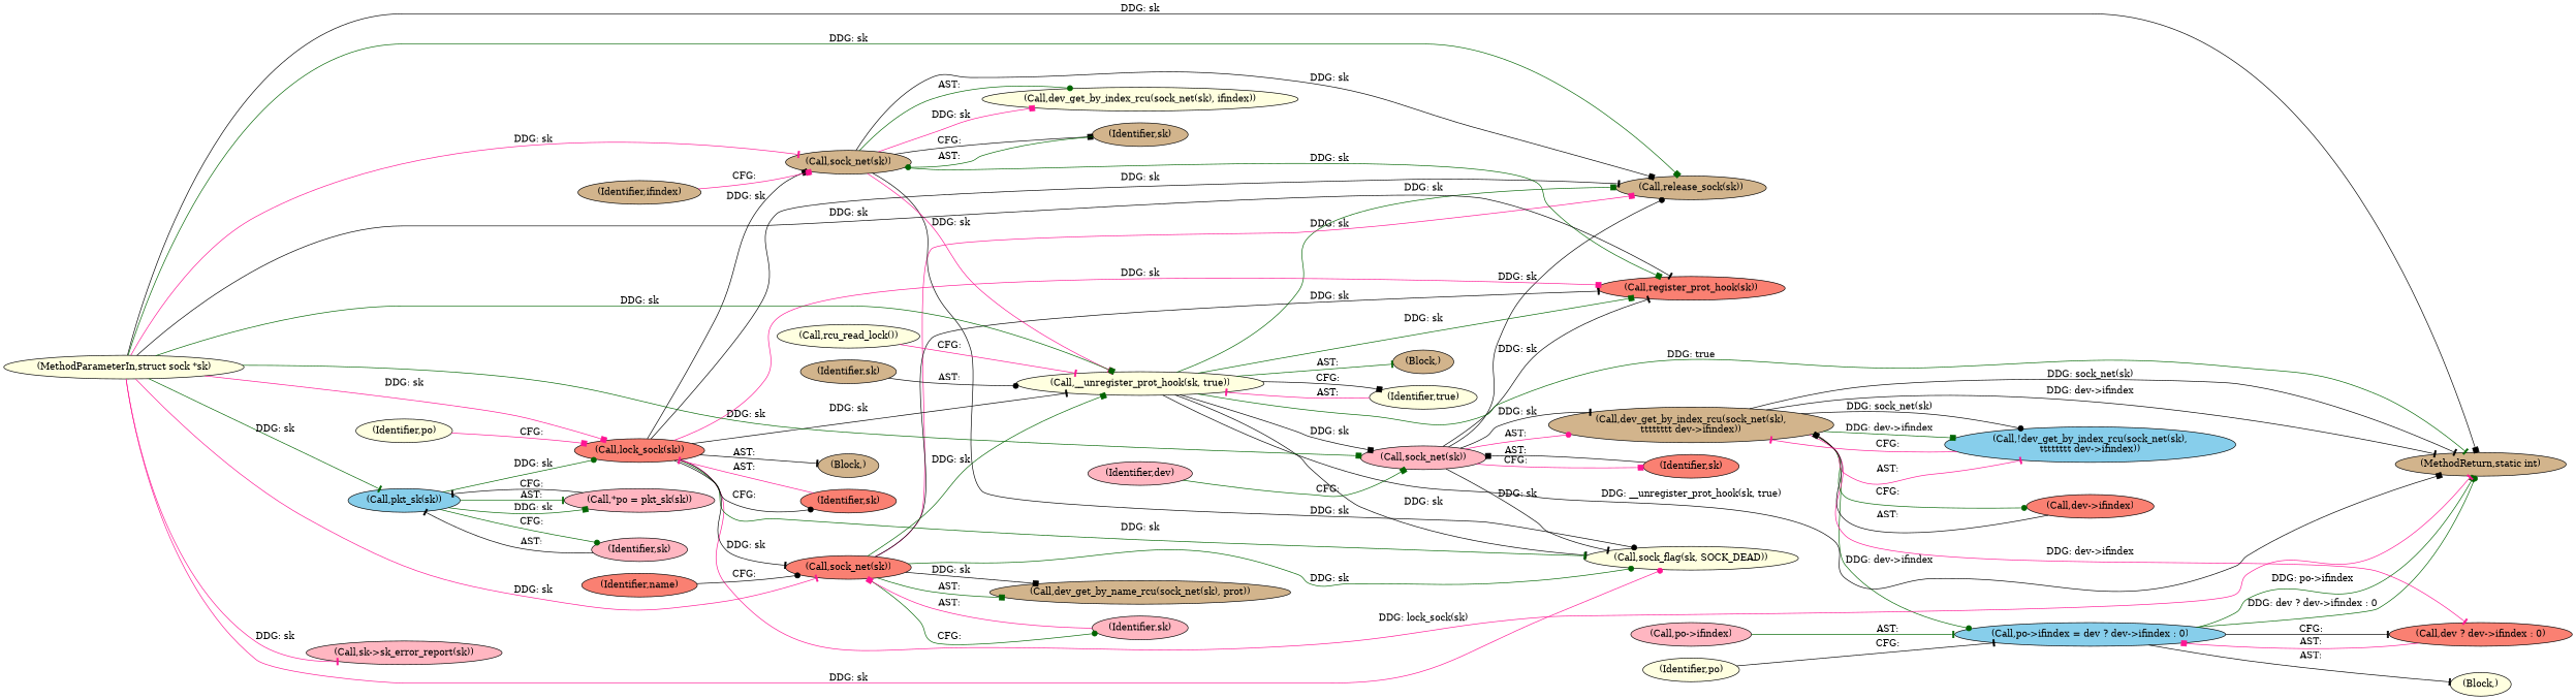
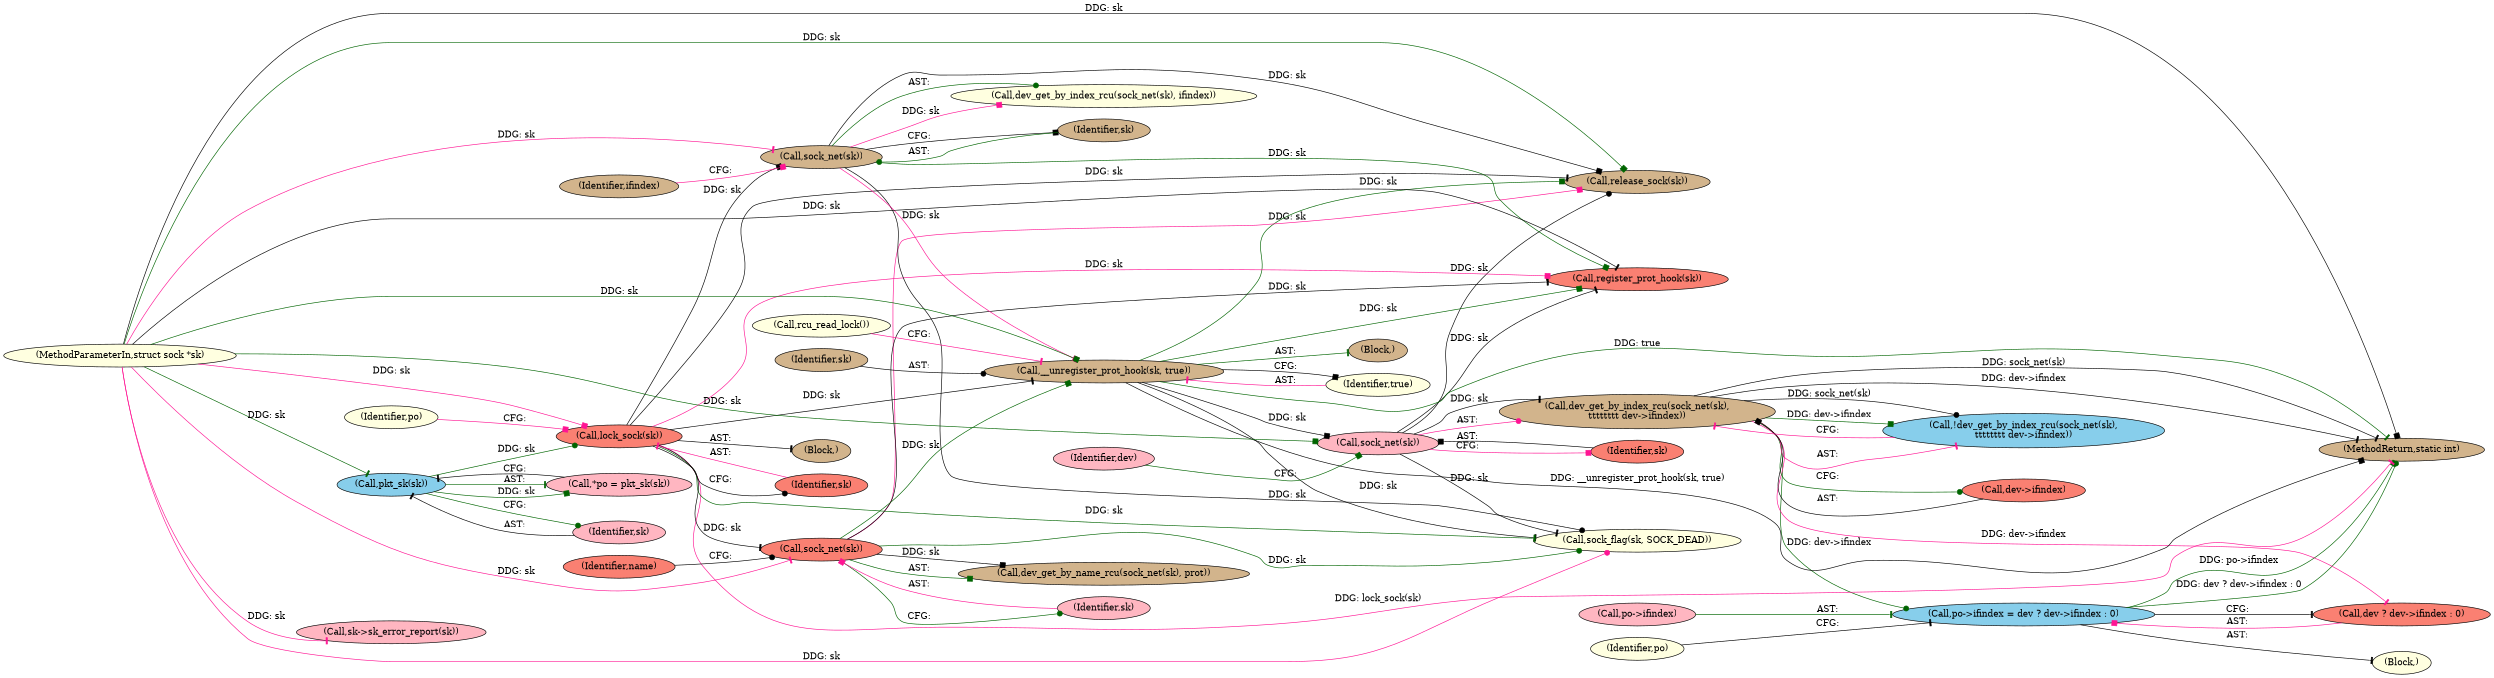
  digraph {
    rankdir=LR
    node [fillcolor=tan style=filled]
    edge [arrowhead=tee color=black]
    n1 [fillcolor=skyblue label="(Call,po->ifindex = dev ? dev->ifindex : 0)"]
    n2 [label="(MethodReturn,static int)"]
    n3 [fillcolor=lightyellow label="(Block,)"]
    n4 [fillcolor=salmon label="(Call,dev ? dev->ifindex : 0)"]
    n5 [label="(Call,dev_get_by_index_rcu(sock_net(sk),\n\t\t\t\t\t\t\t\t dev->ifindex))"]
    n6 [fillcolor=salmon label="(Call,dev->ifindex)"]
    n7 [fillcolor=skyblue label="(Call,!dev_get_by_index_rcu(sock_net(sk),\n\t\t\t\t\t\t\t\t dev->ifindex))"]
    n8 [fillcolor=lightpink label="(Call,sock_net(sk))"]
    n9 [label="(Call,release_sock(sk))"]
    n10 [fillcolor=lightyellow label="(Call,sock_flag(sk, SOCK_DEAD))"]
    n11 [fillcolor=salmon label="(Call,register_prot_hook(sk))"]
    n12 [fillcolor=salmon label="(Identifier,sk)"]
-   n13 [fillcolor=lightyellow label="(Call,__unregister_prot_hook(sk, true))"]
+   n13 [label="(Call,__unregister_prot_hook(sk, true))"]
    n14 [fillcolor=lightyellow label="(Identifier,true)"]
    n15 [label="(Block,)"]
    n16 [fillcolor=salmon label="(Call,sock_net(sk))"]
    n17 [fillcolor=lightpink label="(Identifier,sk)"]
    n18 [label="(Call,dev_get_by_name_rcu(sock_net(sk), prot))"]
    n19 [fillcolor=salmon label="(Call,lock_sock(sk))"]
    n20 [label="(Call,sock_net(sk))"]
    n21 [label="(Block,)"]
    n22 [fillcolor=salmon label="(Identifier,sk)"]
    n23 [fillcolor=lightyellow label="(Call,dev_get_by_index_rcu(sock_net(sk), ifindex))"]
    n24 [label="(Identifier,sk)"]
    n25 [fillcolor=skyblue label="(Call,pkt_sk(sk))"]
    n26 [fillcolor=lightpink label="(Identifier,sk)"]
    n27 [fillcolor=lightpink label="(Call,*po = pkt_sk(sk))"]
    n28 [fillcolor=lightyellow label="(MethodParameterIn,struct sock *sk)"]
    n29 [fillcolor=lightpink label="(Call,sk->sk_error_report(sk))"]
    n30 [fillcolor=lightpink label="(Call,po->ifindex)"]
    n31 [fillcolor=lightyellow label="(Identifier,po)"]
    n32 [label="(Identifier,sk)"]
    n33 [label="(Identifier,ifindex)"]
    n34 [fillcolor=lightyellow label="(Call,rcu_read_lock())"]
    n35 [fillcolor=lightyellow label="(Identifier,po)"]
    n36 [fillcolor=lightpink label="(Identifier,dev)"]
    n37 [fillcolor=salmon label="(Identifier,name)"]
    n1 -> n2 [arrowhead=dot color=darkgreen label="DDG: dev ? dev->ifindex : 0"]
    n1 -> n2 [arrowhead=box color=darkgreen label="DDG: po->ifindex"]
    n1 -> n3 [label="AST: "]
    n1 -> n4 [label="CFG: "]
    n4 -> n1 [arrowhead=box color=deeppink label="AST: "]
    n5 -> n1 [arrowhead=dot color=darkgreen label="DDG: dev->ifindex"]
    n5 -> n2 [label="DDG: dev->ifindex"]
    n5 -> n2 [label="DDG: sock_net(sk)"]
    n5 -> n4 [color=deeppink label="DDG: dev->ifindex"]
    n5 -> n6 [arrowhead=dot color=darkgreen label="CFG: "]
    n5 -> n7 [color=deeppink label="AST: "]
    n5 -> n7 [arrowhead=dot label="DDG: sock_net(sk)"]
    n5 -> n7 [arrowhead=box color=darkgreen label="DDG: dev->ifindex"]
    n6 -> n5 [arrowhead=box label="AST: "]
    n7 -> n5 [color=deeppink label="CFG: "]
    n8 -> n5 [arrowhead=dot color=deeppink label="AST: "]
    n8 -> n5 [label="DDG: sk"]
    n8 -> n9 [arrowhead=dot label="DDG: sk"]
    n8 -> n10 [label="DDG: sk"]
    n8 -> n11 [label="DDG: sk"]
    n8 -> n12 [arrowhead=box color=deeppink label="CFG: "]
    n12 -> n8 [arrowhead=box label="AST: "]
    n13 -> n2 [color=darkgreen label="DDG: true"]
    n13 -> n2 [arrowhead=box label="DDG: __unregister_prot_hook(sk, true)"]
    n13 -> n8 [arrowhead=box label="DDG: sk"]
    n13 -> n9 [arrowhead=box color=darkgreen label="DDG: sk"]
    n13 -> n10 [label="DDG: sk"]
    n13 -> n11 [arrowhead=box color=darkgreen label="DDG: sk"]
    n13 -> n14 [arrowhead=box label="CFG: "]
    n13 -> n15 [color=darkgreen label="AST: "]
    n14 -> n13 [color=deeppink label="AST: "]
    n16 -> n9 [arrowhead=box color=deeppink label="DDG: sk"]
    n16 -> n10 [arrowhead=dot color=darkgreen label="DDG: sk"]
    n16 -> n11 [label="DDG: sk"]
    n16 -> n13 [arrowhead=box color=darkgreen label="DDG: sk"]
    n16 -> n17 [arrowhead=dot color=darkgreen label="CFG: "]
    n16 -> n18 [arrowhead=box color=darkgreen label="AST: "]
    n16 -> n18 [arrowhead=box label="DDG: sk"]
    n17 -> n16 [arrowhead=box color=deeppink label="AST: "]
    n19 -> n2 [color=deeppink label="DDG: lock_sock(sk)"]
    n19 -> n9 [label="DDG: sk"]
    n19 -> n10 [color=darkgreen label="DDG: sk"]
    n19 -> n11 [arrowhead=box color=deeppink label="DDG: sk"]
    n19 -> n13 [label="DDG: sk"]
    n19 -> n16 [label="DDG: sk"]
    n19 -> n20 [arrowhead=box label="DDG: sk"]
    n19 -> n21 [label="AST: "]
    n19 -> n22 [arrowhead=dot label="CFG: "]
    n20 -> n9 [arrowhead=box label="DDG: sk"]
    n20 -> n10 [arrowhead=dot label="DDG: sk"]
    n20 -> n11 [arrowhead=box color=darkgreen label="DDG: sk"]
    n20 -> n13 [arrowhead=box color=deeppink label="DDG: sk"]
    n20 -> n23 [arrowhead=dot color=darkgreen label="AST: "]
    n20 -> n23 [arrowhead=box color=deeppink label="DDG: sk"]
    n20 -> n24 [arrowhead=box label="CFG: "]
    n22 -> n19 [color=deeppink label="AST: "]
    n24 -> n20 [arrowhead=dot color=darkgreen label="AST: "]
    n25 -> n19 [arrowhead=dot color=darkgreen label="DDG: sk"]
    n25 -> n26 [arrowhead=dot color=darkgreen label="CFG: "]
    n25 -> n27 [color=darkgreen label="AST: "]
    n25 -> n27 [arrowhead=box color=darkgreen label="DDG: sk"]
    n26 -> n25 [label="AST: "]
    n27 -> n25 [label="CFG: "]
    n28 -> n2 [arrowhead=box label="DDG: sk"]
    n28 -> n8 [arrowhead=box color=darkgreen label="DDG: sk"]
    n28 -> n9 [arrowhead=box color=darkgreen label="DDG: sk"]
    n28 -> n10 [arrowhead=dot color=deeppink label="DDG: sk"]
    n28 -> n11 [label="DDG: sk"]
    n28 -> n13 [arrowhead=box color=darkgreen label="DDG: sk"]
    n28 -> n16 [color=deeppink label="DDG: sk"]
    n28 -> n19 [arrowhead=box color=deeppink label="DDG: sk"]
    n28 -> n20 [color=deeppink label="DDG: sk"]
    n28 -> n25 [color=darkgreen label="DDG: sk"]
    n28 -> n29 [color=deeppink label="DDG: sk"]
    n30 -> n1 [color=darkgreen label="AST: "]
    n31 -> n1 [label="CFG: "]
    n32 -> n13 [arrowhead=dot label="AST: "]
    n33 -> n20 [arrowhead=box color=deeppink label="CFG: "]
    n34 -> n13 [color=deeppink label="CFG: "]
    n35 -> n19 [arrowhead=box color=deeppink label="CFG: "]
    n36 -> n8 [arrowhead=box color=darkgreen label="CFG: "]
    n37 -> n16 [arrowhead=dot label="CFG: "]
  }
